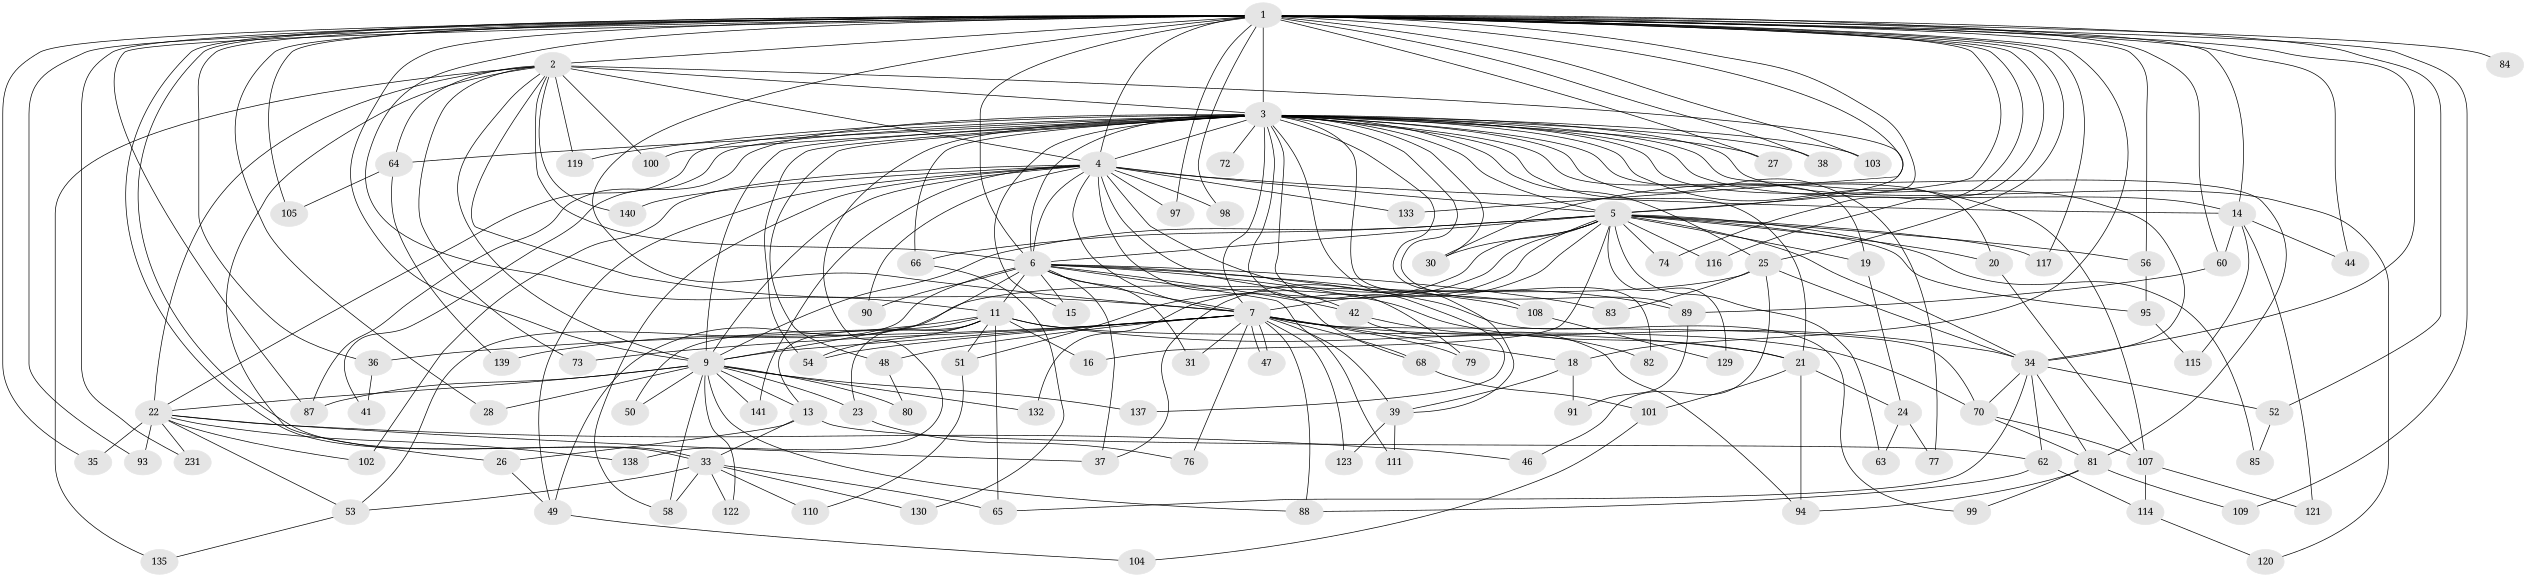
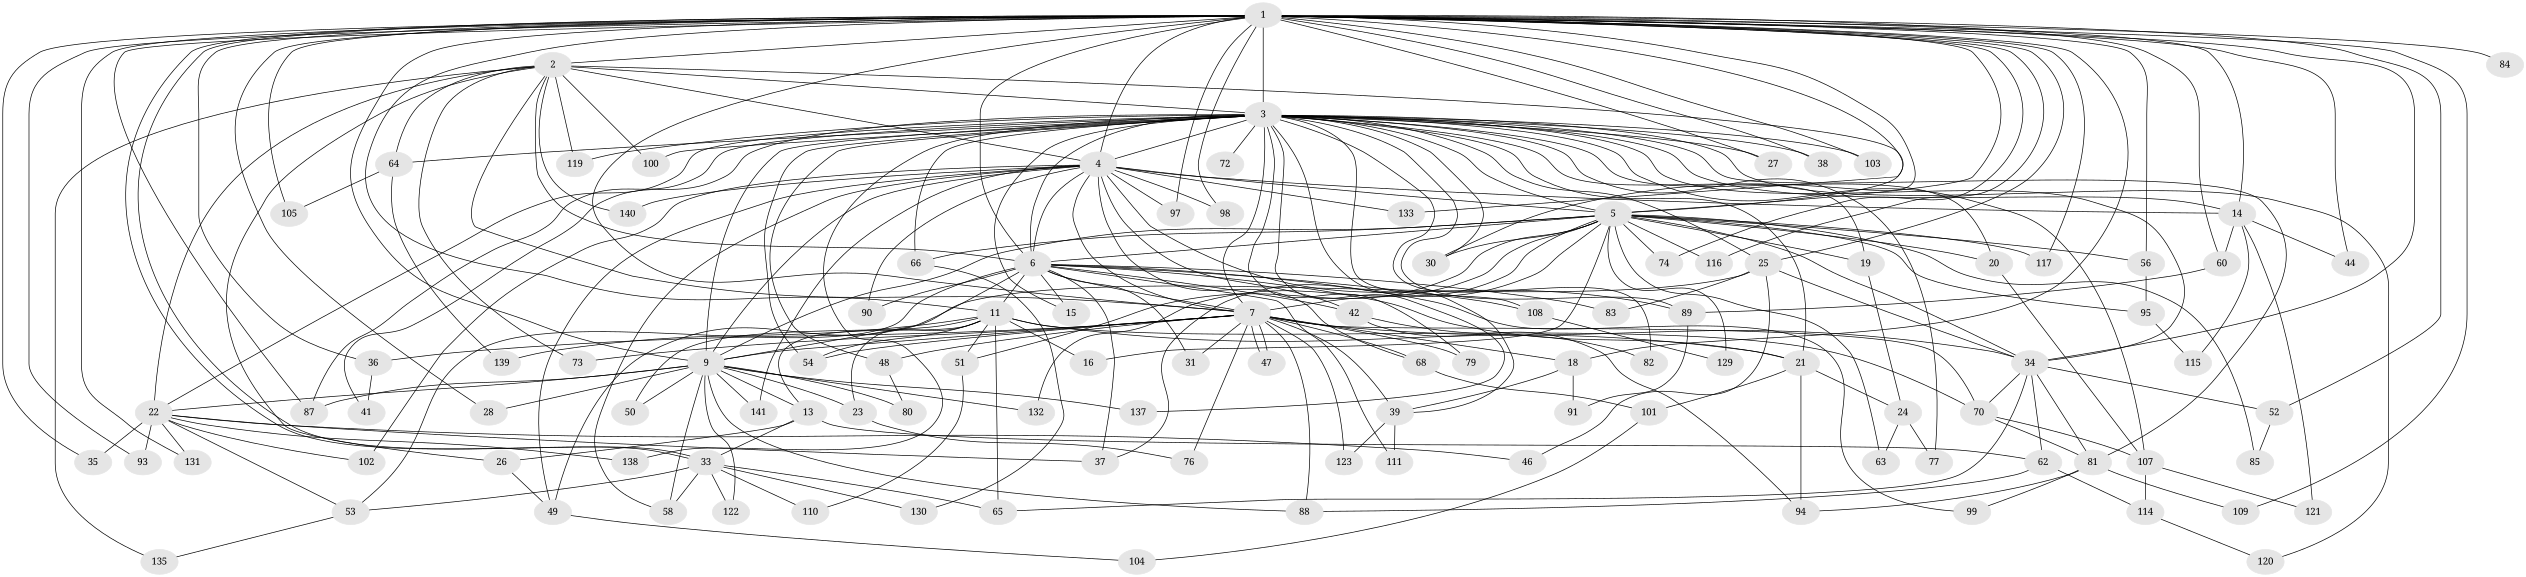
  graph {
    fontname="Noto Serif"
    node [color=gray90 fontname="Noto Serif" style=filled]
    edge [fontname="Noto Serif"]
    1 [super="+10"]
    2 [super="+12"]
    3 [super="+8"]
    4 [super="+32"]
    5 [super="+40"]
    6 [super="+118"]
    7 [super="+106"]
    9 [super="+59"]
    11 [super="+87"]
    14 [super="+86"]
    18
    25 [super="+43"]
    27
    28
    30 [super="+113"]
    33 [super="+45"]
    34 [super="+61"]
    35
    36
    38
    44 [super="+92"]
    52
    56
    n24 [label=87]
    60 [super="+112"]
    74
    84
    93
    97
    98
    103
    105
    109
    116
    117
-   131 [label=231]
+   131
    133
    22 [super="+29"]
    26
    64
    73
    100
    119
    135
    140
    15
    19 [super="+71"]
    20
    21 [super="+55"]
    39 [super="+78"]
    41
    48
    54
    66
    72
    77
    79
    81 [super="+127"]
    82
    89
    107 [super="+125"]
    108
    120
    137
    138
    42
    49 [super="+75"]
    58 [super="+69"]
    68
    90
    102
    141
    16
    37 [super="+136"]
    51
    63
    85
    95
    129
    132
    31 [super="+67"]
    53 [super="+128"]
    83
    99
    111
    47
    70 [super="+96"]
    76
    88
    123
    13 [super="+17"]
    23
    50
    80
    122
    65 [super="+124"]
    139
    115
    121
    91
    46
    110
    130
    62 [super="+126"]
    24
    94 [super="+134"]
    101
    114
    104
    1 -- 2 [weight=3]
    1 -- 3 [weight=4]
    1 -- 4 [weight=2]
    1 -- 5 [weight=2]
    1 -- 6 [weight=2]
    1 -- 7 [weight=2]
    1 -- 9 [weight=2]
    1 -- 11
    1 -- 14
    1 -- 18
    1 -- 25
    1 -- 27
    1 -- 28
    1 -- 30
    1 -- 33
    1 -- 33
    1 -- 34
    1 -- 35
    1 -- 36
    1 -- 38
    1 -- 44 [weight=2]
    1 -- 52
    1 -- 56
    1 -- n24
    1 -- 60
    1 -- 74
    1 -- 84 [weight=2]
    1 -- 93
    1 -- 97
    1 -- 98
    1 -- 103
    1 -- 105
    1 -- 109
    1 -- 116
    1 -- 117
    1 -- 131
    1 -- 133
    2 -- 3 [weight=2]
    2 -- 4
    2 -- 5
    2 -- 6
    2 -- 7
-   2 -- 9
    2 -- 22
    2 -- 26
    2 -- 64
    2 -- 73
    2 -- 100
    2 -- 119
    2 -- 135
    2 -- 140
    3 -- 4 [weight=2]
    3 -- 5 [weight=2]
    3 -- 6 [weight=2]
    3 -- 7 [weight=2]
    3 -- 9 [weight=2]
    3 -- 14
    3 -- 25
    3 -- 27
    3 -- 30
    3 -- 34
    3 -- 38
    3 -- n24
    3 -- 103
    3 -- 22
    3 -- 64
    3 -- 100
    3 -- 119
    3 -- 15
    3 -- 19
    3 -- 20
    3 -- 21 [weight=2]
    3 -- 39
    3 -- 41
    3 -- 48
    3 -- 54
    3 -- 66
    3 -- 72 [weight=2]
    3 -- 77
    3 -- 79
    3 -- 81
    3 -- 82
    3 -- 89
    3 -- 107
    3 -- 108
    3 -- 120
    3 -- 137
    3 -- 138
    4 -- 5
    4 -- 6
    4 -- 7
    4 -- 9
    4 -- 14
    4 -- 97
    4 -- 98
    4 -- 133
    4 -- 140
    4 -- 89
    4 -- 42
    4 -- 49
    4 -- 58
    4 -- 68
    4 -- 90
    4 -- 102
    4 -- 141
    5 -- 6
    5 -- 7
    5 -- 9
    5 -- 30
    5 -- 34
    5 -- 56
    5 -- 74
    5 -- 116
    5 -- 117
    5 -- 19
    5 -- 20
    5 -- 66
    5 -- 16
    5 -- 37
    5 -- 51
    5 -- 63
    5 -- 85
    5 -- 95
    5 -- 129
    5 -- 132
    6 -- 7 [weight=2]
    6 -- 9
    6 -- 11
    6 -- 15
    6 -- 21
    6 -- 108
    6 -- 42
    6 -- 90
    6 -- 37
    6 -- 31
    6 -- 53
    6 -- 83
    6 -- 99
    6 -- 111
    7 -- 9
    7 -- 18
    7 -- 34
    7 -- 36
    7 -- 73
    7 -- 39
    7 -- 48
    7 -- 54
    7 -- 79
    7 -- 68
    7 -- 31
    7 -- 47
    7 -- 47
    7 -- 70
    7 -- 76
    7 -- 88
    7 -- 123
    9 -- 28
    9 -- n24
    9 -- 22
    9 -- 137
    9 -- 58
    9 -- 141
    9 -- 132
    9 -- 88
    9 -- 13
    9 -- 23
    9 -- 50
    9 -- 80
    9 -- 122
    11 -- 21
    11 -- 54
    11 -- 16
    11 -- 51
    11 -- 70
    11 -- 13
    11 -- 23
    11 -- 50
    11 -- 65
    11 -- 139
    14 -- 44
    14 -- 60
    14 -- 115
    14 -- 121
    18 -- 39
    18 -- 91
    25 -- 34
    25 -- 49
    25 -- 83
    25 -- 46
    33 -- 58
    33 -- 53
    33 -- 122
    33 -- 65
    33 -- 110
    33 -- 130
    34 -- 52
    34 -- 81
    34 -- 70
    34 -- 65
    34 -- 62
    36 -- 41
    52 -- 85
    56 -- 95
    60 -- 89
    22 -- 35
    22 -- 93
    22 -- 131
    22 -- 138
    22 -- 102
    22 -- 37
    22 -- 53
    22 -- 46
    26 -- 49
    64 -- 105
    64 -- 139
    19 -- 24
    20 -- 107
    21 -- 24
    21 -- 94
    21 -- 101
    39 -- 111
    39 -- 123
    48 -- 80
    66 -- 130
    81 -- 109
    81 -- 99
    81 -- 94
    89 -- 91
    107 -- 121
    107 -- 114
    108 -- 129
    42 -- 82
    42 -- 94
    49 -- 104
    68 -- 101
    51 -- 110
    95 -- 115
    53 -- 135
    70 -- 81
    70 -- 107
    13 -- 33
    13 -- 26
    13 -- 62
    23 -- 76
    62 -- 88
    62 -- 114
    24 -- 77
    24 -- 63
    101 -- 104
    114 -- 120
  }
